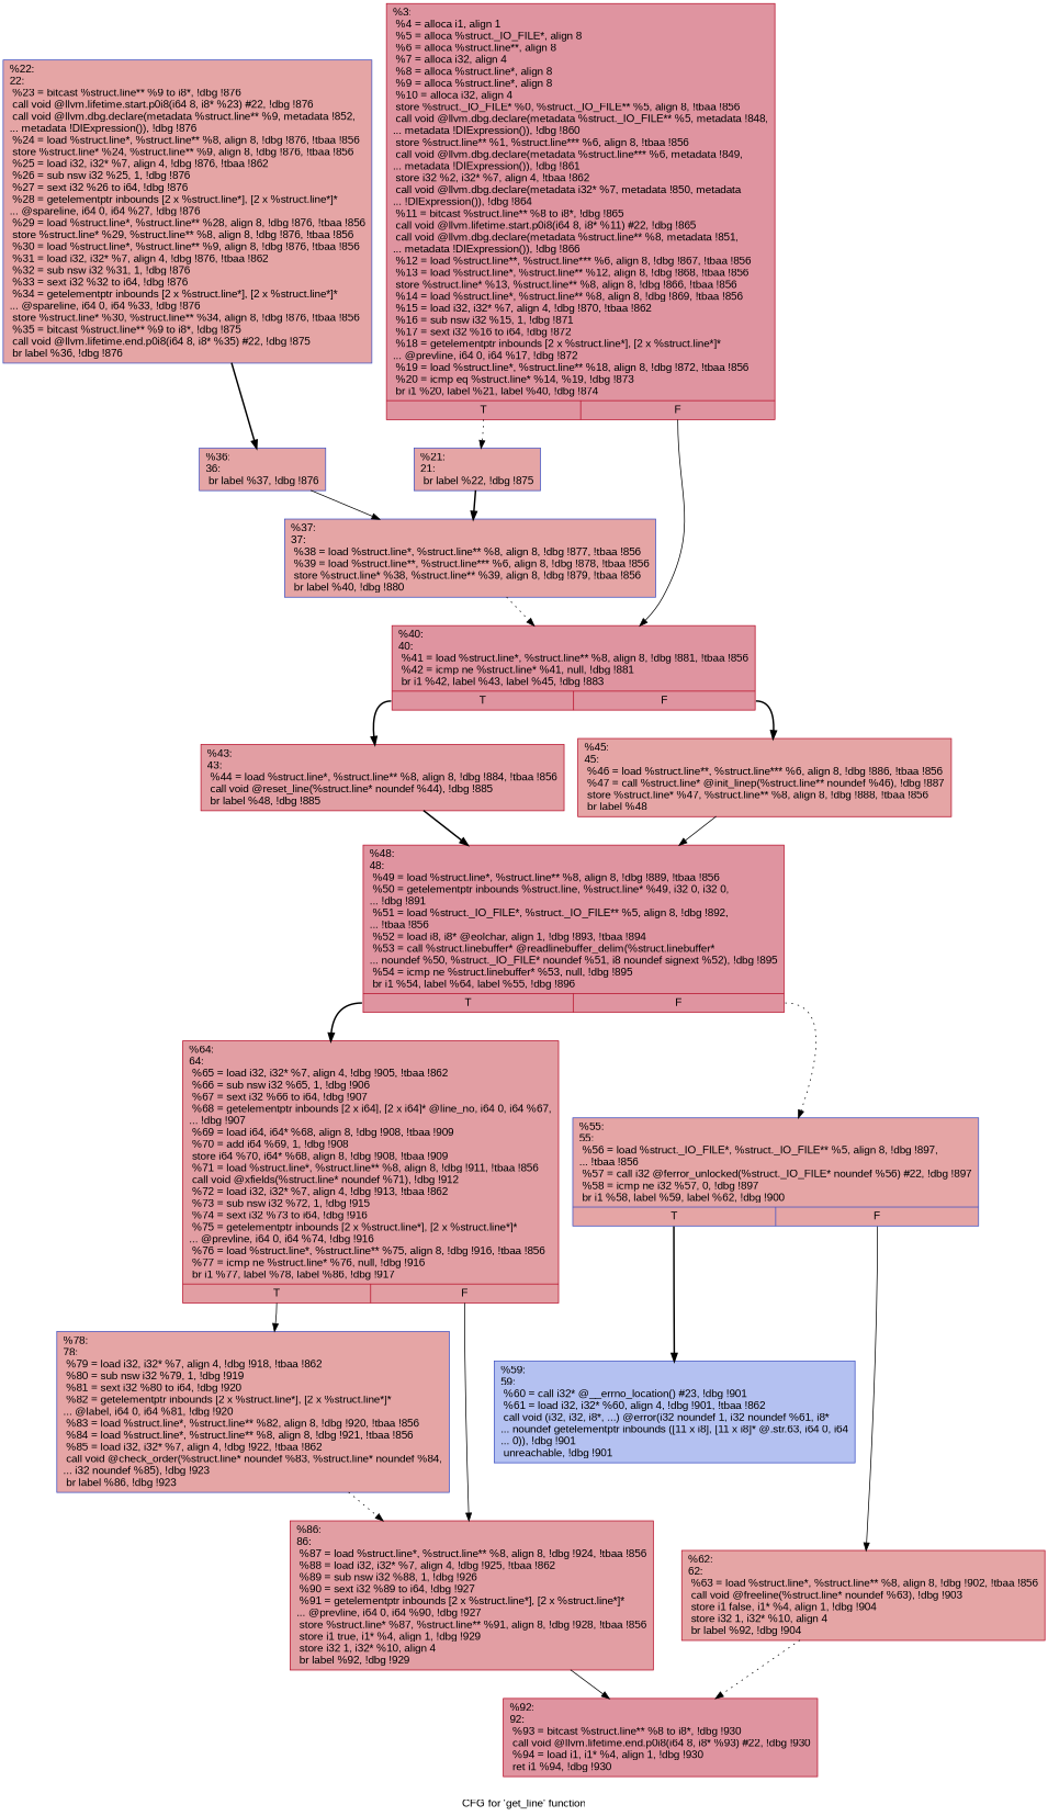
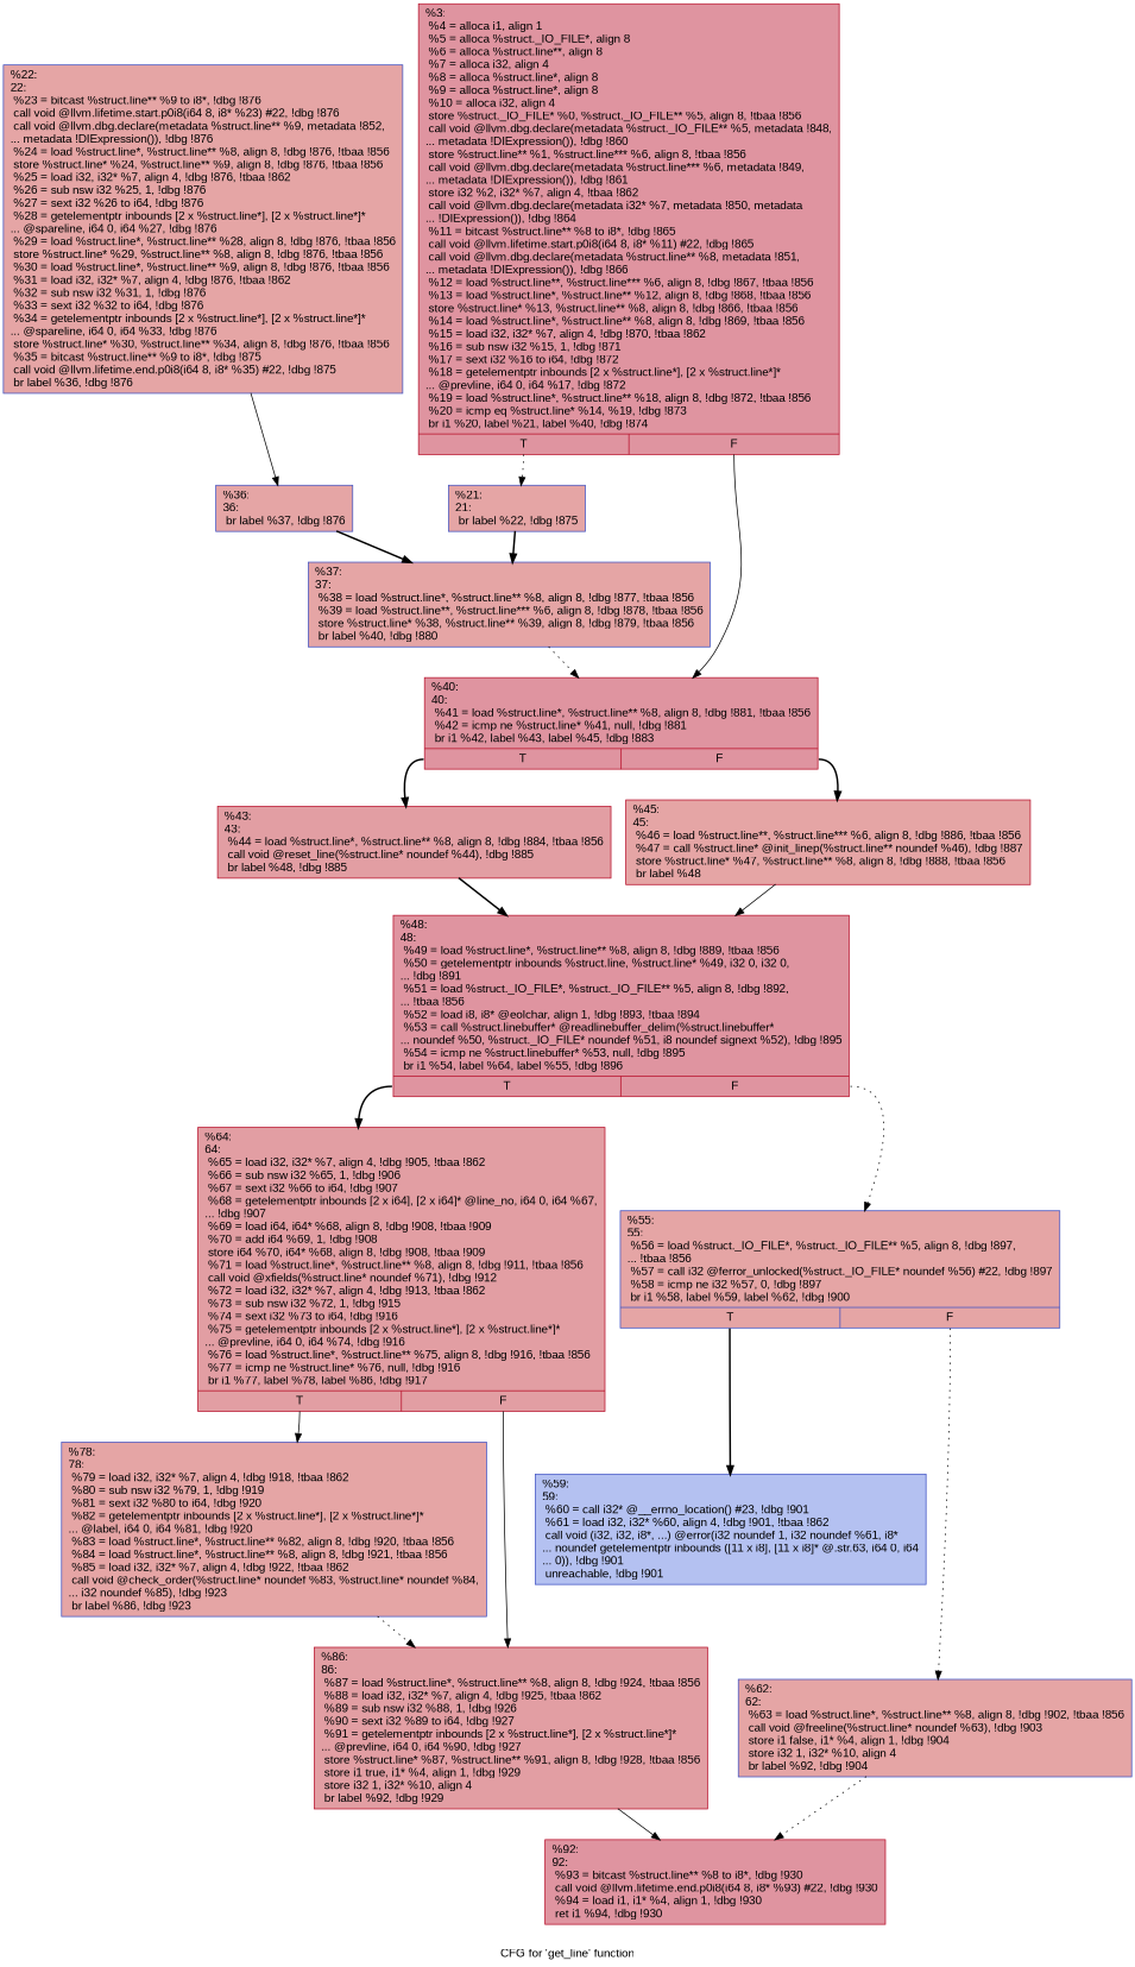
  digraph {
    fontname="Liberation Sans"
    label="CFG for 'get_line' function"
    node [color="#b70d28ff" fillcolor="#c5333470" fontname="Liberation Sans" shape=record style=filled]
    edge [fontname="Liberation Sans" style=solid]
    n1 [fillcolor="#b70d2870" label="{%3:\l  %4 = alloca i1, align 1\l  %5 = alloca %struct._IO_FILE*, align 8\l  %6 = alloca %struct.line**, align 8\l  %7 = alloca i32, align 4\l  %8 = alloca %struct.line*, align 8\l  %9 = alloca %struct.line*, align 8\l  %10 = alloca i32, align 4\l  store %struct._IO_FILE* %0, %struct._IO_FILE** %5, align 8, !tbaa !856\l  call void @llvm.dbg.declare(metadata %struct._IO_FILE** %5, metadata !848,\l... metadata !DIExpression()), !dbg !860\l  store %struct.line** %1, %struct.line*** %6, align 8, !tbaa !856\l  call void @llvm.dbg.declare(metadata %struct.line*** %6, metadata !849,\l... metadata !DIExpression()), !dbg !861\l  store i32 %2, i32* %7, align 4, !tbaa !862\l  call void @llvm.dbg.declare(metadata i32* %7, metadata !850, metadata\l... !DIExpression()), !dbg !864\l  %11 = bitcast %struct.line** %8 to i8*, !dbg !865\l  call void @llvm.lifetime.start.p0i8(i64 8, i8* %11) #22, !dbg !865\l  call void @llvm.dbg.declare(metadata %struct.line** %8, metadata !851,\l... metadata !DIExpression()), !dbg !866\l  %12 = load %struct.line**, %struct.line*** %6, align 8, !dbg !867, !tbaa !856\l  %13 = load %struct.line*, %struct.line** %12, align 8, !dbg !868, !tbaa !856\l  store %struct.line* %13, %struct.line** %8, align 8, !dbg !866, !tbaa !856\l  %14 = load %struct.line*, %struct.line** %8, align 8, !dbg !869, !tbaa !856\l  %15 = load i32, i32* %7, align 4, !dbg !870, !tbaa !862\l  %16 = sub nsw i32 %15, 1, !dbg !871\l  %17 = sext i32 %16 to i64, !dbg !872\l  %18 = getelementptr inbounds [2 x %struct.line*], [2 x %struct.line*]*\l... @prevline, i64 0, i64 %17, !dbg !872\l  %19 = load %struct.line*, %struct.line** %18, align 8, !dbg !872, !tbaa !856\l  %20 = icmp eq %struct.line* %14, %19, !dbg !873\l  br i1 %20, label %21, label %40, !dbg !874\l|{<s0>T|<s1>F}}"]
    n2 [color="#3d50c3ff" label="{%21:\l21:                                               \l  br label %22, !dbg !875\l}"]
    n3 [fillcolor="#b70d2870" label="{%40:\l40:                                               \l  %41 = load %struct.line*, %struct.line** %8, align 8, !dbg !881, !tbaa !856\l  %42 = icmp ne %struct.line* %41, null, !dbg !881\l  br i1 %42, label %43, label %45, !dbg !883\l|{<s0>T|<s1>F}}"]
    n4 [color="#3d50c3ff" label="{%37:\l37:                                               \l  %38 = load %struct.line*, %struct.line** %8, align 8, !dbg !877, !tbaa !856\l  %39 = load %struct.line**, %struct.line*** %6, align 8, !dbg !878, !tbaa !856\l  store %struct.line* %38, %struct.line** %39, align 8, !dbg !879, !tbaa !856\l  br label %40, !dbg !880\l}"]
    n5 [fillcolor="#be242e70" label="{%43:\l43:                                               \l  %44 = load %struct.line*, %struct.line** %8, align 8, !dbg !884, !tbaa !856\l  call void @reset_line(%struct.line* noundef %44), !dbg !885\l  br label %48, !dbg !885\l}"]
    n6 [label="{%45:\l45:                                               \l  %46 = load %struct.line**, %struct.line*** %6, align 8, !dbg !886, !tbaa !856\l  %47 = call %struct.line* @init_linep(%struct.line** noundef %46), !dbg !887\l  store %struct.line* %47, %struct.line** %8, align 8, !dbg !888, !tbaa !856\l  br label %48\l}"]
    n7 [color="#3d50c3ff" label="{%22:\l22:                                               \l  %23 = bitcast %struct.line** %9 to i8*, !dbg !876\l  call void @llvm.lifetime.start.p0i8(i64 8, i8* %23) #22, !dbg !876\l  call void @llvm.dbg.declare(metadata %struct.line** %9, metadata !852,\l... metadata !DIExpression()), !dbg !876\l  %24 = load %struct.line*, %struct.line** %8, align 8, !dbg !876, !tbaa !856\l  store %struct.line* %24, %struct.line** %9, align 8, !dbg !876, !tbaa !856\l  %25 = load i32, i32* %7, align 4, !dbg !876, !tbaa !862\l  %26 = sub nsw i32 %25, 1, !dbg !876\l  %27 = sext i32 %26 to i64, !dbg !876\l  %28 = getelementptr inbounds [2 x %struct.line*], [2 x %struct.line*]*\l... @spareline, i64 0, i64 %27, !dbg !876\l  %29 = load %struct.line*, %struct.line** %28, align 8, !dbg !876, !tbaa !856\l  store %struct.line* %29, %struct.line** %8, align 8, !dbg !876, !tbaa !856\l  %30 = load %struct.line*, %struct.line** %9, align 8, !dbg !876, !tbaa !856\l  %31 = load i32, i32* %7, align 4, !dbg !876, !tbaa !862\l  %32 = sub nsw i32 %31, 1, !dbg !876\l  %33 = sext i32 %32 to i64, !dbg !876\l  %34 = getelementptr inbounds [2 x %struct.line*], [2 x %struct.line*]*\l... @spareline, i64 0, i64 %33, !dbg !876\l  store %struct.line* %30, %struct.line** %34, align 8, !dbg !876, !tbaa !856\l  %35 = bitcast %struct.line** %9 to i8*, !dbg !875\l  call void @llvm.lifetime.end.p0i8(i64 8, i8* %35) #22, !dbg !875\l  br label %36, !dbg !876\l}"]
    n8 [color="#3d50c3ff" label="{%36:\l36:                                               \l  br label %37, !dbg !876\l}"]
    n9 [fillcolor="#b70d2870" label="{%48:\l48:                                               \l  %49 = load %struct.line*, %struct.line** %8, align 8, !dbg !889, !tbaa !856\l  %50 = getelementptr inbounds %struct.line, %struct.line* %49, i32 0, i32 0,\l... !dbg !891\l  %51 = load %struct._IO_FILE*, %struct._IO_FILE** %5, align 8, !dbg !892,\l... !tbaa !856\l  %52 = load i8, i8* @eolchar, align 1, !dbg !893, !tbaa !894\l  %53 = call %struct.linebuffer* @readlinebuffer_delim(%struct.linebuffer*\l... noundef %50, %struct._IO_FILE* noundef %51, i8 noundef signext %52), !dbg !895\l  %54 = icmp ne %struct.linebuffer* %53, null, !dbg !895\l  br i1 %54, label %64, label %55, !dbg !896\l|{<s0>T|<s1>F}}"]
    n10 [fillcolor="#be242e70" label="{%64:\l64:                                               \l  %65 = load i32, i32* %7, align 4, !dbg !905, !tbaa !862\l  %66 = sub nsw i32 %65, 1, !dbg !906\l  %67 = sext i32 %66 to i64, !dbg !907\l  %68 = getelementptr inbounds [2 x i64], [2 x i64]* @line_no, i64 0, i64 %67,\l... !dbg !907\l  %69 = load i64, i64* %68, align 8, !dbg !908, !tbaa !909\l  %70 = add i64 %69, 1, !dbg !908\l  store i64 %70, i64* %68, align 8, !dbg !908, !tbaa !909\l  %71 = load %struct.line*, %struct.line** %8, align 8, !dbg !911, !tbaa !856\l  call void @xfields(%struct.line* noundef %71), !dbg !912\l  %72 = load i32, i32* %7, align 4, !dbg !913, !tbaa !862\l  %73 = sub nsw i32 %72, 1, !dbg !915\l  %74 = sext i32 %73 to i64, !dbg !916\l  %75 = getelementptr inbounds [2 x %struct.line*], [2 x %struct.line*]*\l... @prevline, i64 0, i64 %74, !dbg !916\l  %76 = load %struct.line*, %struct.line** %75, align 8, !dbg !916, !tbaa !856\l  %77 = icmp ne %struct.line* %76, null, !dbg !916\l  br i1 %77, label %78, label %86, !dbg !917\l|{<s0>T|<s1>F}}"]
    n11 [color="#3d50c3ff" label="{%55:\l55:                                               \l  %56 = load %struct._IO_FILE*, %struct._IO_FILE** %5, align 8, !dbg !897,\l... !tbaa !856\l  %57 = call i32 @ferror_unlocked(%struct._IO_FILE* noundef %56) #22, !dbg !897\l  %58 = icmp ne i32 %57, 0, !dbg !897\l  br i1 %58, label %59, label %62, !dbg !900\l|{<s0>T|<s1>F}}"]
    n12 [color="#3d50c3ff" label="{%78:\l78:                                               \l  %79 = load i32, i32* %7, align 4, !dbg !918, !tbaa !862\l  %80 = sub nsw i32 %79, 1, !dbg !919\l  %81 = sext i32 %80 to i64, !dbg !920\l  %82 = getelementptr inbounds [2 x %struct.line*], [2 x %struct.line*]*\l... @label, i64 0, i64 %81, !dbg !920\l  %83 = load %struct.line*, %struct.line** %82, align 8, !dbg !920, !tbaa !856\l  %84 = load %struct.line*, %struct.line** %8, align 8, !dbg !921, !tbaa !856\l  %85 = load i32, i32* %7, align 4, !dbg !922, !tbaa !862\l  call void @check_order(%struct.line* noundef %83, %struct.line* noundef %84,\l... i32 noundef %85), !dbg !923\l  br label %86, !dbg !923\l}"]
    n13 [fillcolor="#be242e70" label="{%86:\l86:                                               \l  %87 = load %struct.line*, %struct.line** %8, align 8, !dbg !924, !tbaa !856\l  %88 = load i32, i32* %7, align 4, !dbg !925, !tbaa !862\l  %89 = sub nsw i32 %88, 1, !dbg !926\l  %90 = sext i32 %89 to i64, !dbg !927\l  %91 = getelementptr inbounds [2 x %struct.line*], [2 x %struct.line*]*\l... @prevline, i64 0, i64 %90, !dbg !927\l  store %struct.line* %87, %struct.line** %91, align 8, !dbg !928, !tbaa !856\l  store i1 true, i1* %4, align 1, !dbg !929\l  store i32 1, i32* %10, align 4\l  br label %92, !dbg !929\l}"]
    n14 [color="#3d50c3ff" fillcolor="#5572df70" label="{%59:\l59:                                               \l  %60 = call i32* @__errno_location() #23, !dbg !901\l  %61 = load i32, i32* %60, align 4, !dbg !901, !tbaa !862\l  call void (i32, i32, i8*, ...) @error(i32 noundef 1, i32 noundef %61, i8*\l... noundef getelementptr inbounds ([11 x i8], [11 x i8]* @.str.63, i64 0, i64\l... 0)), !dbg !901\l  unreachable, !dbg !901\l}"]
-   n15 [label="{%62:\l62:                                               \l  %63 = load %struct.line*, %struct.line** %8, align 8, !dbg !902, !tbaa !856\l  call void @freeline(%struct.line* noundef %63), !dbg !903\l  store i1 false, i1* %4, align 1, !dbg !904\l  store i32 1, i32* %10, align 4\l  br label %92, !dbg !904\l}"]
+   n15 [color="#3d50c3ff" label="{%62:\l62:                                               \l  %63 = load %struct.line*, %struct.line** %8, align 8, !dbg !902, !tbaa !856\l  call void @freeline(%struct.line* noundef %63), !dbg !903\l  store i1 false, i1* %4, align 1, !dbg !904\l  store i32 1, i32* %10, align 4\l  br label %92, !dbg !904\l}"]
    n16 [fillcolor="#b70d2870" label="{%92:\l92:                                               \l  %93 = bitcast %struct.line** %8 to i8*, !dbg !930\l  call void @llvm.lifetime.end.p0i8(i64 8, i8* %93) #22, !dbg !930\l  %94 = load i1, i1* %4, align 1, !dbg !930\l  ret i1 %94, !dbg !930\l}"]
    n1 -> n2 [style=dotted tailport=s0]
    n1 -> n3 [tailport=s1]
    n2 -> n4 [style=bold]
    n3 -> n5 [style=bold tailport=s0]
    n3 -> n6 [style=bold tailport=s1]
    n4 -> n3 [style=dotted]
    n5 -> n9 [style=bold]
    n6 -> n9
-   n7 -> n8 [style=bold]
-   n8 -> n4
+   n7 -> n8
+   n8 -> n4 [style=bold]
    n9 -> n10 [style=bold tailport=s0]
    n9 -> n11 [style=dotted tailport=s1]
    n10 -> n12 [tailport=s0]
    n10 -> n13 [tailport=s1]
    n11 -> n14 [style=bold tailport=s0]
-   n11 -> n15 [tailport=s1]
+   n11 -> n15 [style=dotted tailport=s1]
    n12 -> n13 [style=dotted]
    n13 -> n16
    n15 -> n16 [style=dotted]
  }
